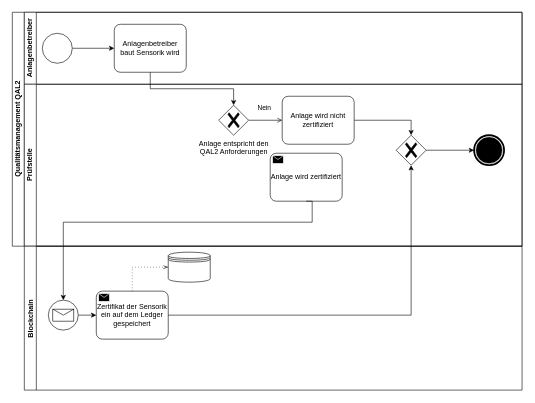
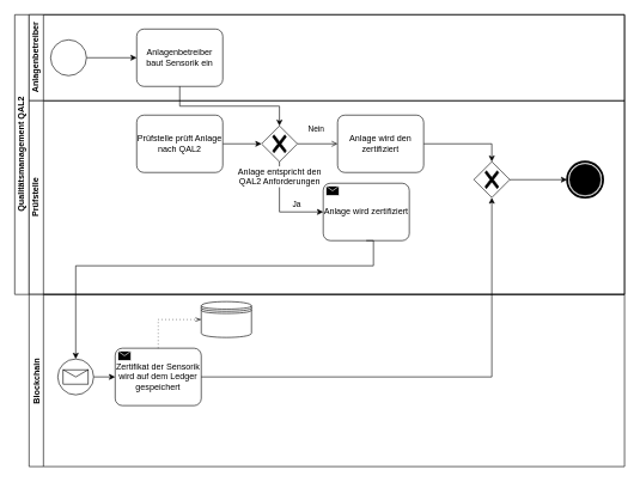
  <mxCell id="0" />
  <mxCell id="1" parent="0" />
  <mxCell id="2" value="Qualitätsmanagement QAL2" style="swimlane;html=1;childLayout=stackLayout;resizeParent=1;resizeParentMax=0;horizontal=0;startSize=20;horizontalStack=0;" parent="1" vertex="1"><mxGeometry x="20" y="20" width="850" height="390" as="geometry" /></mxCell>
  <mxCell id="3" value="Anlagenbetreiber" style="swimlane;html=1;startSize=20;horizontal=0;" parent="2" vertex="1"><mxGeometry x="20" width="830" height="120" as="geometry" /></mxCell>
  <mxCell id="4" style="edgeStyle=orthogonalEdgeStyle;rounded=0;orthogonalLoop=1;jettySize=auto;html=1;exitX=1;exitY=0.5;exitDx=0;exitDy=0;exitPerimeter=0;" parent="3" source="5" target="6" edge="1"><mxGeometry relative="1" as="geometry" /></mxCell>
  <mxCell id="5" value="" style="points=[[0.145,0.145,0],[0.5,0,0],[0.855,0.145,0],[1,0.5,0],[0.855,0.855,0],[0.5,1,0],[0.145,0.855,0],[0,0.5,0]];shape=mxgraph.bpmn.event;html=1;verticalLabelPosition=bottom;labelBackgroundColor=#ffffff;verticalAlign=top;align=center;perimeter=ellipsePerimeter;outlineConnect=0;aspect=fixed;outline=standard;symbol=general;" parent="3" vertex="1"><mxGeometry x="30" y="35" width="50" height="50" as="geometry" /></mxCell>
- <mxCell id="6" value="Anlagenbetreiber&#10;baut Sensorik wird" style="points=[[0.25,0,0],[0.5,0,0],[0.75,0,0],[1,0.25,0],[1,0.5,0],[1,0.75,0],[0.75,1,0],[0.5,1,0],[0.25,1,0],[0,0.75,0],[0,0.5,0],[0,0.25,0]];shape=mxgraph.bpmn.task;whiteSpace=wrap;rectStyle=rounded;size=10;taskMarker=abstract;" parent="3" vertex="1"><mxGeometry x="150" y="20" width="120" height="80" as="geometry" /></mxCell>
+ <mxCell id="6" value="Anlagenbetreiber&#10;baut Sensorik ein" style="points=[[0.25,0,0],[0.5,0,0],[0.75,0,0],[1,0.25,0],[1,0.5,0],[1,0.75,0],[0.75,1,0],[0.5,1,0],[0.25,1,0],[0,0.75,0],[0,0.5,0],[0,0.25,0]];shape=mxgraph.bpmn.task;whiteSpace=wrap;rectStyle=rounded;size=10;taskMarker=abstract;" parent="3" vertex="1"><mxGeometry x="150" y="20" width="120" height="80" as="geometry" /></mxCell>
  <mxCell id="7" value="Prüfstelle" style="swimlane;html=1;startSize=20;horizontal=0;" parent="2" vertex="1"><mxGeometry x="20" y="120" width="830" height="270" as="geometry" /></mxCell>
+ <mxCell id="8" style="edgeStyle=orthogonalEdgeStyle;rounded=0;orthogonalLoop=1;jettySize=auto;html=1;exitX=1;exitY=0.5;exitDx=0;exitDy=0;exitPerimeter=0;" parent="7" source="9" target="12" edge="1"><mxGeometry relative="1" as="geometry" /></mxCell>
+ <mxCell id="9" value="Prüfstelle prüft Anlage nach QAL2" style="points=[[0.25,0,0],[0.5,0,0],[0.75,0,0],[1,0.25,0],[1,0.5,0],[1,0.75,0],[0.75,1,0],[0.5,1,0],[0.25,1,0],[0,0.75,0],[0,0.5,0],[0,0.25,0]];shape=mxgraph.bpmn.task;whiteSpace=wrap;rectStyle=rounded;size=10;taskMarker=abstract;" parent="7" vertex="1"><mxGeometry x="150" y="20" width="120" height="80" as="geometry" /></mxCell>
  <mxCell id="10" value="Nein" style="edgeStyle=orthogonalEdgeStyle;rounded=0;orthogonalLoop=1;jettySize=auto;html=1;exitX=1;exitY=0.5;exitDx=0;exitDy=0;exitPerimeter=0;entryX=0;entryY=0.5;entryDx=0;entryDy=0;entryPerimeter=0;endArrow=open;" parent="7" source="12" target="14" edge="1"><mxGeometry x="-0.071" y="20" relative="1" as="geometry"><mxPoint as="offset" /></mxGeometry></mxCell>
+ <mxCell id="11" value="Ja" style="edgeStyle=orthogonalEdgeStyle;rounded=0;orthogonalLoop=1;jettySize=auto;html=1;exitX=0.5;exitY=1;exitDx=0;exitDy=0;exitPerimeter=0;entryX=0;entryY=0.5;entryDx=0;entryDy=0;entryPerimeter=0;" parent="7" source="12" target="15" edge="1"><mxGeometry x="0.432" y="10" relative="1" as="geometry"><mxPoint x="430" y="170" as="targetPoint" /><mxPoint as="offset" /></mxGeometry></mxCell>
  <mxCell id="12" value="Anlage entspricht den &lt;br&gt;QAL2 Anforderungen" style="points=[[0.25,0.25,0],[0.5,0,0],[0.75,0.25,0],[1,0.5,0],[0.75,0.75,0],[0.5,1,0],[0.25,0.75,0],[0,0.5,0]];shape=mxgraph.bpmn.gateway2;html=1;verticalLabelPosition=bottom;labelBackgroundColor=#ffffff;verticalAlign=top;align=center;perimeter=rhombusPerimeter;outlineConnect=0;outline=none;symbol=none;gwType=exclusive;" parent="7" vertex="1"><mxGeometry x="324" y="35" width="50" height="50" as="geometry" /></mxCell>
  <mxCell id="13" style="edgeStyle=orthogonalEdgeStyle;rounded=0;orthogonalLoop=1;jettySize=auto;html=1;exitX=1;exitY=0.5;exitDx=0;exitDy=0;exitPerimeter=0;entryX=0.5;entryY=0;entryDx=0;entryDy=0;entryPerimeter=0;" parent="7" source="14" target="18" edge="1"><mxGeometry relative="1" as="geometry" /></mxCell>
- <mxCell id="14" value="Anlage wird nicht zertifiziert" style="points=[[0.25,0,0],[0.5,0,0],[0.75,0,0],[1,0.25,0],[1,0.5,0],[1,0.75,0],[0.75,1,0],[0.5,1,0],[0.25,1,0],[0,0.75,0],[0,0.5,0],[0,0.25,0]];shape=mxgraph.bpmn.task;whiteSpace=wrap;rectStyle=rounded;size=10;taskMarker=abstract;" parent="7" vertex="1"><mxGeometry x="430" y="20" width="120" height="80" as="geometry" /></mxCell>
+ <mxCell id="14" value="Anlage wird den zertifiziert" style="points=[[0.25,0,0],[0.5,0,0],[0.75,0,0],[1,0.25,0],[1,0.5,0],[1,0.75,0],[0.75,1,0],[0.5,1,0],[0.25,1,0],[0,0.75,0],[0,0.5,0],[0,0.25,0]];shape=mxgraph.bpmn.task;whiteSpace=wrap;rectStyle=rounded;size=10;taskMarker=abstract;" parent="7" vertex="1"><mxGeometry x="430" y="20" width="120" height="80" as="geometry" /></mxCell>
  <mxCell id="15" value="Anlage wird zertifiziert" style="points=[[0.25,0,0],[0.5,0,0],[0.75,0,0],[1,0.25,0],[1,0.5,0],[1,0.75,0],[0.75,1,0],[0.5,1,0],[0.25,1,0],[0,0.75,0],[0,0.5,0],[0,0.25,0]];shape=mxgraph.bpmn.task;whiteSpace=wrap;rectStyle=rounded;size=10;taskMarker=send;" parent="7" vertex="1"><mxGeometry x="410" y="115" width="120" height="80" as="geometry" /></mxCell>
  <mxCell id="16" value="" style="points=[[0.145,0.145,0],[0.5,0,0],[0.855,0.145,0],[1,0.5,0],[0.855,0.855,0],[0.5,1,0],[0.145,0.855,0],[0,0.5,0]];shape=mxgraph.bpmn.event;html=1;verticalLabelPosition=bottom;labelBackgroundColor=#ffffff;verticalAlign=top;align=center;perimeter=ellipsePerimeter;outlineConnect=0;aspect=fixed;outline=end;symbol=terminate;" parent="7" vertex="1"><mxGeometry x="750" y="85" width="50" height="50" as="geometry" /></mxCell>
  <mxCell id="17" style="edgeStyle=orthogonalEdgeStyle;rounded=0;orthogonalLoop=1;jettySize=auto;html=1;exitX=1;exitY=0.5;exitDx=0;exitDy=0;exitPerimeter=0;entryX=0;entryY=0.5;entryDx=0;entryDy=0;entryPerimeter=0;" parent="7" source="18" target="16" edge="1"><mxGeometry relative="1" as="geometry" /></mxCell>
  <mxCell id="18" value="" style="points=[[0.25,0.25,0],[0.5,0,0],[0.75,0.25,0],[1,0.5,0],[0.75,0.75,0],[0.5,1,0],[0.25,0.75,0],[0,0.5,0]];shape=mxgraph.bpmn.gateway2;html=1;verticalLabelPosition=bottom;labelBackgroundColor=#ffffff;verticalAlign=top;align=center;perimeter=rhombusPerimeter;outlineConnect=0;outline=none;symbol=none;gwType=exclusive;" parent="7" vertex="1"><mxGeometry x="620" y="85" width="50" height="50" as="geometry" /></mxCell>
  <mxCell id="19" style="edgeStyle=orthogonalEdgeStyle;rounded=0;orthogonalLoop=1;jettySize=auto;html=1;exitX=0.5;exitY=1;exitDx=0;exitDy=0;exitPerimeter=0;" parent="2" source="6" target="12" edge="1"><mxGeometry relative="1" as="geometry" /></mxCell>
  <mxCell id="20" value="Blockchain" style="swimlane;startSize=20;horizontal=0;" parent="1" vertex="1"><mxGeometry x="40" y="410" width="830" height="240" as="geometry" /></mxCell>
  <mxCell id="21" style="edgeStyle=orthogonalEdgeStyle;rounded=0;orthogonalLoop=1;jettySize=auto;html=1;exitX=1;exitY=0.5;exitDx=0;exitDy=0;exitPerimeter=0;" parent="20" source="22" edge="1"><mxGeometry relative="1" as="geometry"><mxPoint x="120" y="115" as="targetPoint" /></mxGeometry></mxCell>
  <mxCell id="22" value="" style="points=[[0.145,0.145,0],[0.5,0,0],[0.855,0.145,0],[1,0.5,0],[0.855,0.855,0],[0.5,1,0],[0.145,0.855,0],[0,0.5,0]];shape=mxgraph.bpmn.event;html=1;verticalLabelPosition=bottom;labelBackgroundColor=#ffffff;verticalAlign=top;align=center;perimeter=ellipsePerimeter;outlineConnect=0;aspect=fixed;outline=standard;symbol=message;" parent="20" vertex="1"><mxGeometry x="40" y="90" width="50" height="50" as="geometry" /></mxCell>
- <mxCell id="23" value="Zertifikat der Sensorik ein auf dem Ledger gespeichert" style="points=[[0.25,0,0],[0.5,0,0],[0.75,0,0],[1,0.25,0],[1,0.5,0],[1,0.75,0],[0.75,1,0],[0.5,1,0],[0.25,1,0],[0,0.75,0],[0,0.5,0],[0,0.25,0]];shape=mxgraph.bpmn.task;whiteSpace=wrap;rectStyle=rounded;size=10;taskMarker=send;" parent="20" vertex="1"><mxGeometry x="120" y="75" width="120" height="80" as="geometry" /></mxCell>
+ <mxCell id="23" value="Zertifikat der Sensorik wird auf dem Ledger gespeichert" style="points=[[0.25,0,0],[0.5,0,0],[0.75,0,0],[1,0.25,0],[1,0.5,0],[1,0.75,0],[0.75,1,0],[0.5,1,0],[0.25,1,0],[0,0.75,0],[0,0.5,0],[0,0.25,0]];shape=mxgraph.bpmn.task;whiteSpace=wrap;rectStyle=rounded;size=10;taskMarker=send;" parent="20" vertex="1"><mxGeometry x="120" y="75" width="120" height="80" as="geometry" /></mxCell>
  <mxCell id="24" value="" style="shape=datastore;whiteSpace=wrap;html=1;labelPosition=center;verticalLabelPosition=bottom;align=center;verticalAlign=top;" parent="20" vertex="1"><mxGeometry x="240" y="10" width="70" height="50" as="geometry" /></mxCell>
  <mxCell id="25" value="" style="edgeStyle=elbowEdgeStyle;fontSize=12;html=1;endFill=0;startFill=0;endSize=6;startSize=6;dashed=1;dashPattern=1 4;endArrow=openThin;startArrow=none;rounded=0;exitX=0.5;exitY=0;exitDx=0;exitDy=0;exitPerimeter=0;entryX=0;entryY=0.5;entryDx=0;entryDy=0;" parent="20" source="23" target="24" edge="1"><mxGeometry width="160" relative="1" as="geometry"><mxPoint x="340" y="-30" as="sourcePoint" /><mxPoint x="500" y="-30" as="targetPoint" /><Array as="points"><mxPoint x="180" y="35" /></Array></mxGeometry></mxCell>
  <mxCell id="26" style="edgeStyle=orthogonalEdgeStyle;rounded=0;orthogonalLoop=1;jettySize=auto;html=1;exitX=0.5;exitY=1;exitDx=0;exitDy=0;exitPerimeter=0;" parent="1" source="15" target="22" edge="1"><mxGeometry relative="1" as="geometry"><Array as="points"><mxPoint x="520" y="370" /><mxPoint x="105" y="370" /></Array></mxGeometry></mxCell>
  <mxCell id="27" style="edgeStyle=orthogonalEdgeStyle;rounded=0;orthogonalLoop=1;jettySize=auto;html=1;exitX=1;exitY=0.5;exitDx=0;exitDy=0;exitPerimeter=0;entryX=0.5;entryY=1;entryDx=0;entryDy=0;entryPerimeter=0;" parent="1" source="23" target="18" edge="1"><mxGeometry relative="1" as="geometry" /></mxCell>
